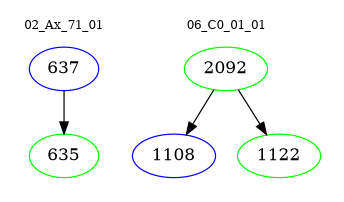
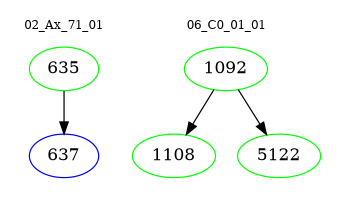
  digraph {
    node [color=green]
    edge [color=black]
    n1 [label=635]
    n2 [color=blue label=637]
-   n3 [label=2092]
-   n4 [color=blue label=1108]
-   n5 [label=1122]
+   n3 [label=1092]
+   n4 [label=1108]
+   n5 [label=5122]
    subgraph cluster_1 {
      color=white
      fontsize=10
      label="02_Ax_71_01"
      n1
      n2
    }
    subgraph cluster_2 {
      color=white
      fontsize=10
      label="06_C0_01_01"
      n3
      n4
      n5
    }
-   n2 -> n1
+   n1 -> n2
    n3 -> n4
    n3 -> n5
  }
